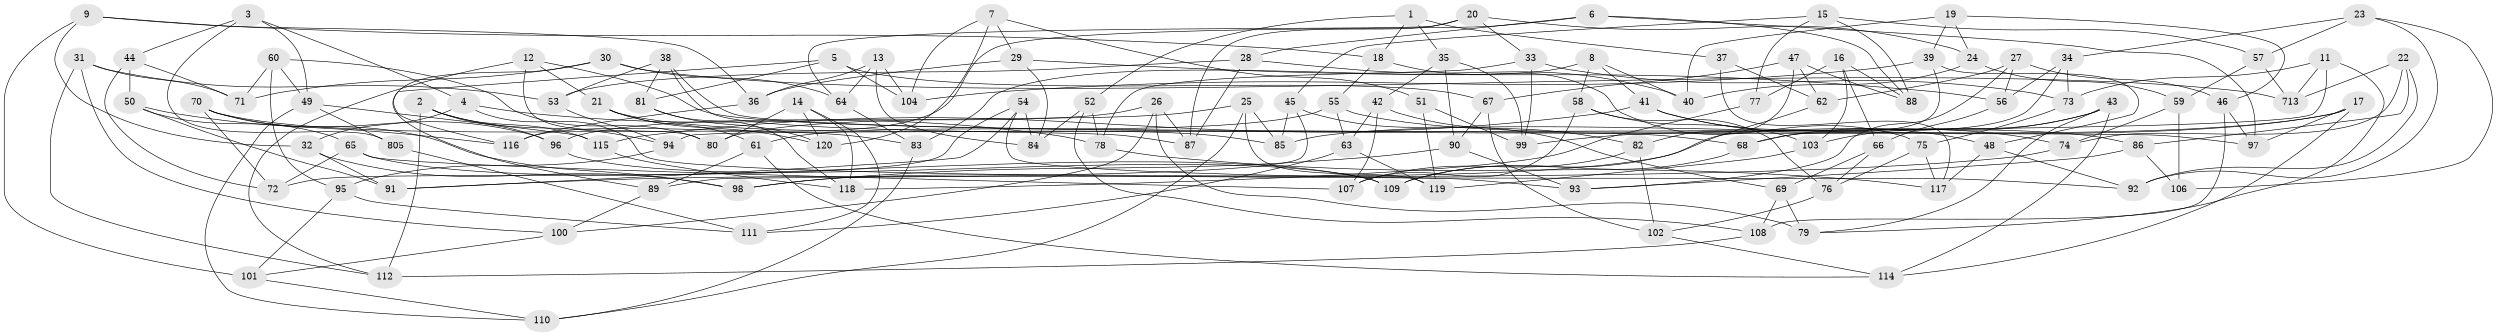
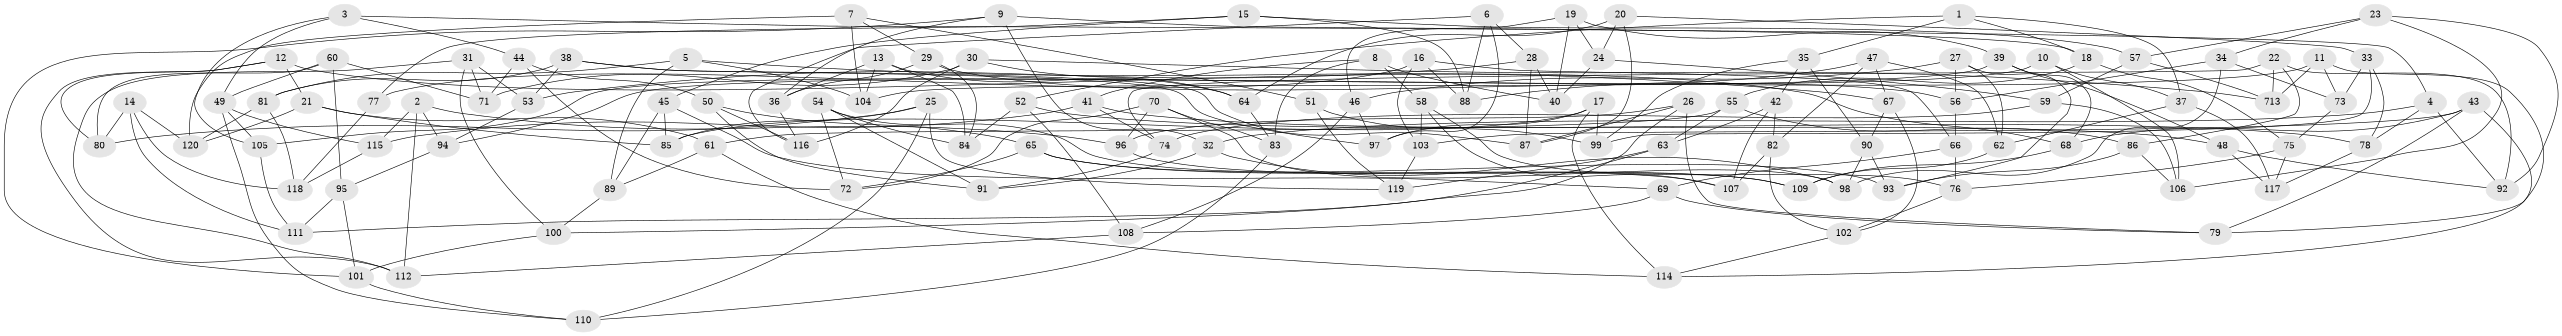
  graph {
    node [color=gray90 style=filled]
    1
    18
    35
    37
    52
    55
    75
    99
    42
    90
    62
    117
    78
    84
    108
    2
    94
    96
    112
    115
    95
    109
    118
    3
    4
    44
    49
-   105 [label=805]
+   105
    32
    92
    71
    50
    72
    110
    111
    91
    98
    5
    67
    81
    89
    104
    102
    120
    100
    6
    28
    88
    97
    116
    40
    87
    53
    7
    29
    51
    36
    56
    119
    8
    41
    58
    83
    74
    48
    103
    107
    76
    9
    101
+   10
    106
    11
    73
    79
    n76 [label=713]
    12
    21
    68
    80
    85
    61
    13
    64
    14
    15
    45
    57
    77
    69
    59
    16
    66
    17
    114
    86
    63
    19
    24
    39
    46
    20
    33
    22
    93
    23
    34
    25
    26
    27
    30
    31
    82
    38
    43
    65
    47
    54
    60
    70
    1 -- 18
    1 -- 35
    1 -- 37
    1 -- 52
    18 -- 55
    18 -- 75
    35 -- 99
    35 -- 42
    35 -- 90
    37 -- 62
    37 -- 117
    52 -- 78
    52 -- 84
    52 -- 108
    55 -- 61
    55 -- 86
    55 -- 63
    75 -- 117
    75 -- 76
    42 -- 107
    42 -- 63
    42 -- 82
    90 -- 98
    90 -- 93
    62 -- 109
    78 -- 117
    108 -- 112
    2 -- 94
    2 -- 96
    2 -- 112
    2 -- 115
    94 -- 95
    96 -- 109
    115 -- 118
    95 -- 111
    95 -- 101
    3 -- 4
    3 -- 44
    3 -- 49
    3 -- 105
    4 -- 78
    4 -- 32
    4 -- 92
    44 -- 71
    44 -- 50
    44 -- 72
    49 -- 115
    49 -- 105
    49 -- 110
    105 -- 111
    32 -- 91
    32 -- 98
    50 -- 91
    50 -- 116
    50 -- 65
    5 -- 67
    5 -- 81
    5 -- 89
    5 -- 104
    67 -- 90
    67 -- 102
    81 -- 118
    81 -- 120
    89 -- 100
    102 -- 114
    100 -- 101
    6 -- 28
    6 -- 88
    6 -- 97
    6 -- 116
    28 -- 40
    28 -- 87
    28 -- 53
    53 -- 94
    7 -- 104
    7 -- 120
    7 -- 29
    7 -- 51
    29 -- 84
    29 -- 36
    29 -- 56
    51 -- 99
    51 -- 119
    36 -- 116
    56 -- 66
    8 -- 40
    8 -- 41
    8 -- 58
    8 -- 83
    41 -- 115
    41 -- 74
    41 -- 48
    58 -- 103
    58 -- 107
    58 -- 76
    83 -- 110
    74 -- 91
    48 -- 117
    48 -- 92
    103 -- 119
    76 -- 102
    9 -- 18
    9 -- 32
    9 -- 36
    9 -- 101
    101 -- 110
+   10 -- 37
+   10 -- 105
+   10 -- 106
    11 -- 94
    11 -- 73
    11 -- 79
    11 -- n76
    73 -- 75
    12 -- 112
    12 -- 21
    12 -- 68
    12 -- 80
    21 -- 120
    21 -- 85
    21 -- 61
    68 -- 109
    61 -- 89
    61 -- 114
    13 -- 84
    13 -- 104
    13 -- 36
    13 -- 64
    64 -- 83
    14 -- 118
    14 -- 111
    14 -- 120
    14 -- 80
    15 -- 88
    15 -- 45
    15 -- 57
    15 -- 77
    45 -- 89
    45 -- 85
    45 -- 69
    57 -- n76
    57 -- 59
    77 -- 118
    69 -- 108
    69 -- 79
    59 -- 74
    59 -- 106
    16 -- 88
    16 -- 103
    16 -- 77
    16 -- 66
    66 -- 76
    66 -- 69
    17 -- 99
    17 -- 97
    17 -- 85
    17 -- 114
    86 -- 106
    86 -- 93
    63 -- 111
    63 -- 119
    19 -- 40
    19 -- 24
    19 -- 39
    19 -- 46
    24 -- 40
    24 -- 59
    39 -- 104
    39 -- 48
    39 -- 68
    46 -- 108
    46 -- 97
    20 -- 87
    20 -- 64
    20 -- 24
    20 -- 33
    33 -- 99
    33 -- 78
    33 -- 73
    22 -- 92
    22 -- 74
    22 -- n76
    22 -- 86
    23 -- 92
    23 -- 106
    23 -- 57
    23 -- 34
    34 -- 98
    34 -- 56
    34 -- 73
    25 -- 110
    25 -- 119
    25 -- 80
    25 -- 85
    26 -- 96
    26 -- 100
    26 -- 87
    26 -- 79
    27 -- 62
    27 -- 56
    27 -- 46
    27 -- 93
    30 -- 71
    30 -- 116
    30 -- n76
    30 -- 64
    31 -- 112
    31 -- 71
    31 -- 100
    31 -- 53
    82 -- 102
    82 -- 107
    38 -- 81
    38 -- 97
    38 -- 87
    38 -- 53
    43 -- 103
    43 -- 79
    43 -- 68
    43 -- 114
    65 -- 109
    65 -- 72
    65 -- 107
    47 -- 62
    47 -- 67
    47 -- 88
    47 -- 82
    54 -- 84
    54 -- 72
    54 -- 91
    54 -- 93
    60 -- 95
    60 -- 49
    60 -- 71
    60 -- 80
    70 -- 96
    70 -- 72
    70 -- 98
    70 -- 83
  }
